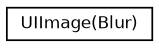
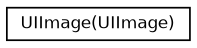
  digraph {
    rankdir=LR
-   n1 [color=black fillcolor=white fontname=Helvetica fontsize=10 height=0.2 label="UIImage(Blur)" shape=record style=filled width=0.4]
+   n1 [color=black fillcolor=white fontname=Helvetica fontsize=10 height=0.2 label="UIImage(UIImage)" shape=record style=filled width=0.4]
  }
